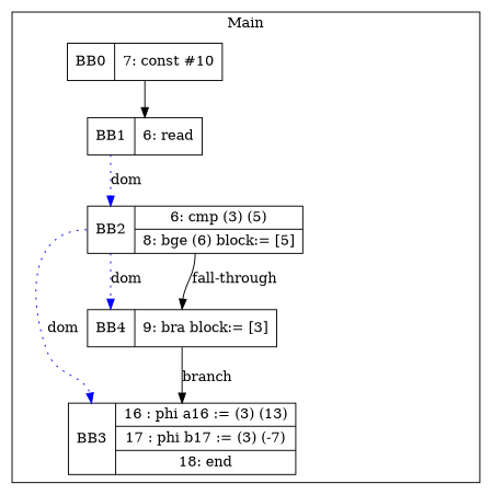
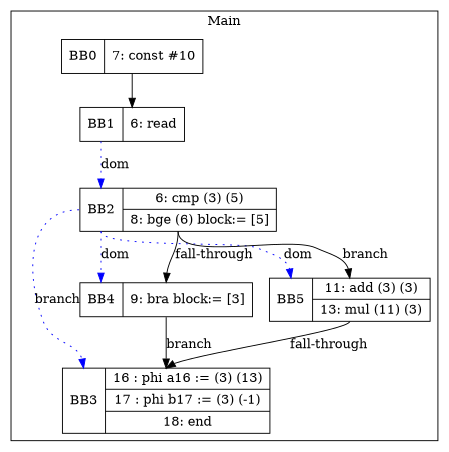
  digraph {
    fontname="DejaVu Serif"
    node [fontname="DejaVu Serif" shape=record]
    edge [fontname="DejaVu Serif" headport=n tailport=s]
    n1 [label="<b>BB0|{7: const #10}"]
    n2 [label="<b>BB1|{6: read}"]
    n3 [label="<b>BB2|{6: cmp (3) (5)|8: bge (6) block:= [5]}"]
-   n4 [label="<b>BB3|{16 : phi a16 := (3) (13)|17 : phi b17 := (3) (-7)|18: end}"]
+   n4 [label="<b>BB3|{16 : phi a16 := (3) (13)|17 : phi b17 := (3) (-1)|18: end}"]
    n5 [label="<b>BB4|{9: bra block:= [3]}"]
+   n6 [label="<b>BB5|{11: add (3) (3)|13: mul (11) (3)}"]
    subgraph cluster_1 {
      label=Main
      n1
      n2
      n3
      n4
      n5
+     n6
    }
    n1 -> n2
    n2 -> n3 [color=blue headport=b label=dom style=dotted tailport=b]
-   n3 -> n4 [color=blue headport=b label=dom style=dotted tailport=b]
+   n3 -> n4 [color=blue headport=b label=branch style=dotted tailport=b]
    n3 -> n5 [color=blue headport=b label=dom style=dotted tailport=b]
    n3 -> n5 [label="fall-through"]
+   n3 -> n6 [color=blue headport=b label=dom style=dotted tailport=b]
+   n3 -> n6 [label=branch]
    n5 -> n4 [label=branch]
+   n6 -> n4 [label="fall-through"]
  }
